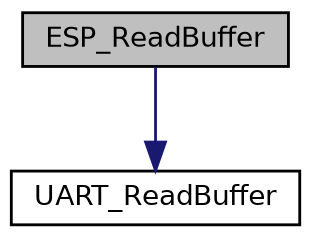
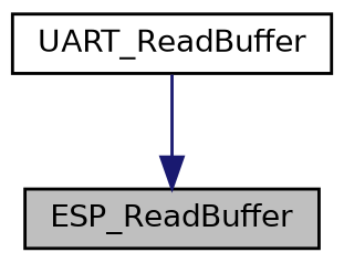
  digraph {
    rankdir=TB
    node [color=black fontname=Helvetica fontsize=10 shape=record style=filled]
    n1 [fillcolor=grey75 fontcolor=black height=0.2 label=ESP_ReadBuffer width=0.4]
    n2 [fillcolor=white height=0.2 label=UART_ReadBuffer width=0.4]
-   n1 -> n2 [color=midnightblue fontname=Helvetica fontsize=10 labelfontname=Helvetica labelfontsize=10 style=solid]
+   n2 -> n1 [color=midnightblue fontname=Helvetica fontsize=10 labelfontname=Helvetica labelfontsize=10 style=solid]
  }
